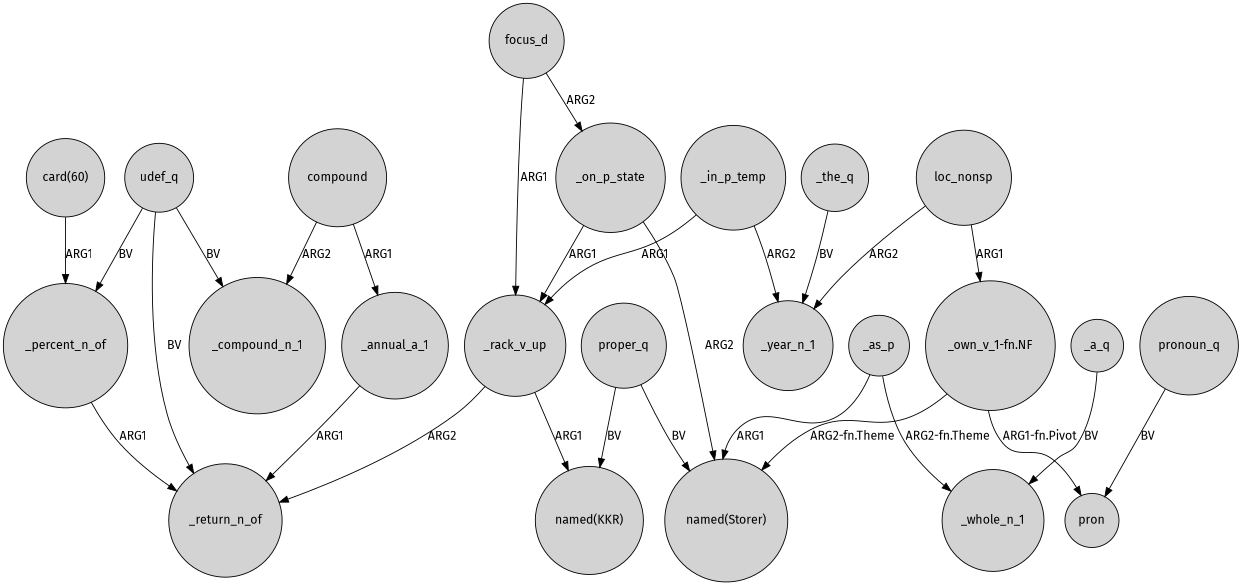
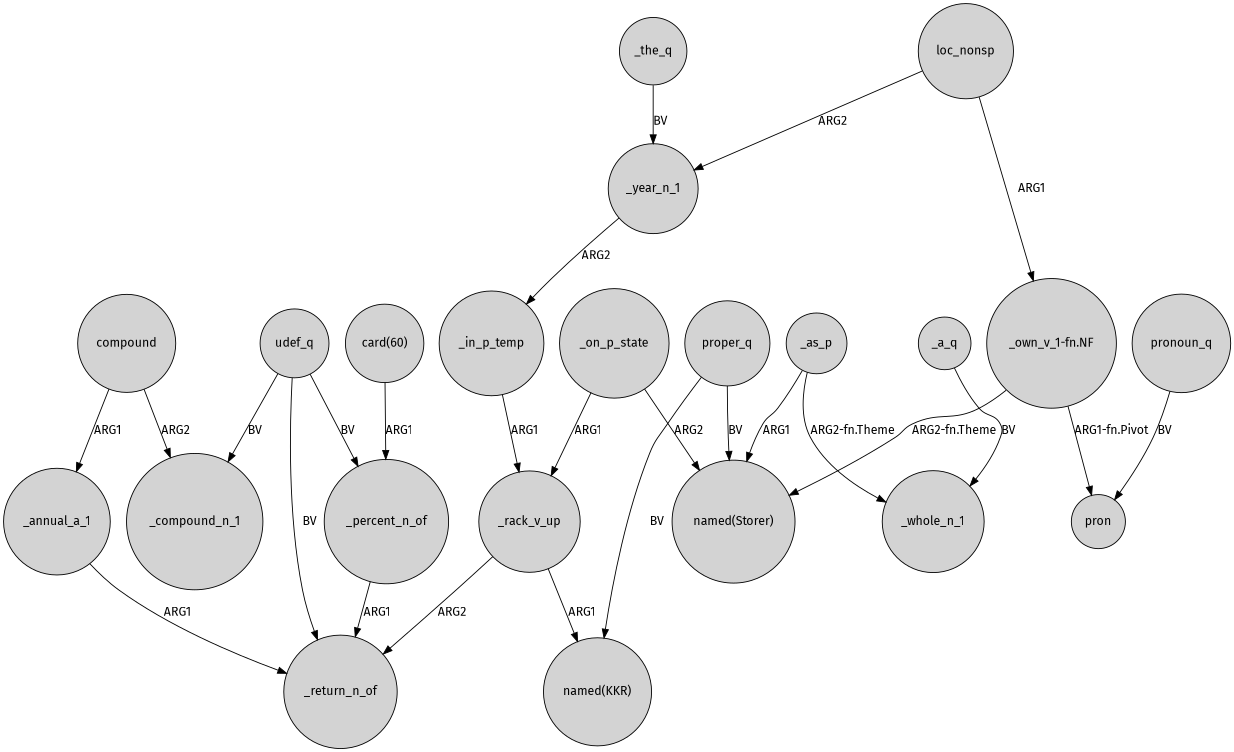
  digraph {
    fontname="Fira Sans"
    node [fontname="Fira Sans" shape=circle style=filled]
    edge [fontname="Fira Sans"]
    _in_p_temp
    _rack_v_up
    _year_n_1
    _return_n_of
    "named(KKR)"
    udef_q
    _compound_n_1
    _percent_n_of
    "card(60)"
-   focus_d
    _on_p_state
    "named(Storer)"
    compound
    _annual_a_1
    _as_p
    _whole_n_1
    "_own_v_1-fn.NF"
    pron
    proper_q
    pronoun_q
    _a_q
    loc_nonsp
    _the_q
    _in_p_temp -> _rack_v_up [label=ARG1]
-   _in_p_temp -> _year_n_1 [label=ARG2]
+   _year_n_1 -> _in_p_temp [label=ARG2]
    _rack_v_up -> _return_n_of [label=ARG2]
    _rack_v_up -> "named(KKR)" [label=ARG1]
    udef_q -> _return_n_of [label=BV]
    udef_q -> _compound_n_1 [label=BV]
    udef_q -> _percent_n_of [label=BV]
    _percent_n_of -> _return_n_of [label=ARG1]
    "card(60)" -> _percent_n_of [label=ARG1]
-   focus_d -> _rack_v_up [label=ARG1]
-   focus_d -> _on_p_state [label=ARG2]
    _on_p_state -> _rack_v_up [label=ARG1]
    _on_p_state -> "named(Storer)" [label=ARG2]
    compound -> _compound_n_1 [label=ARG2]
    compound -> _annual_a_1 [label=ARG1]
    _annual_a_1 -> _return_n_of [label=ARG1]
    _as_p -> "named(Storer)" [label=ARG1]
    _as_p -> _whole_n_1 [label="ARG2-fn.Theme"]
    "_own_v_1-fn.NF" -> "named(Storer)" [label="ARG2-fn.Theme"]
    "_own_v_1-fn.NF" -> pron [label="ARG1-fn.Pivot"]
    proper_q -> "named(KKR)" [label=BV]
    proper_q -> "named(Storer)" [label=BV]
    pronoun_q -> pron [label=BV]
    _a_q -> _whole_n_1 [label=BV]
    loc_nonsp -> _year_n_1 [label=ARG2]
    loc_nonsp -> "_own_v_1-fn.NF" [label=ARG1]
    _the_q -> _year_n_1 [label=BV]
  }
